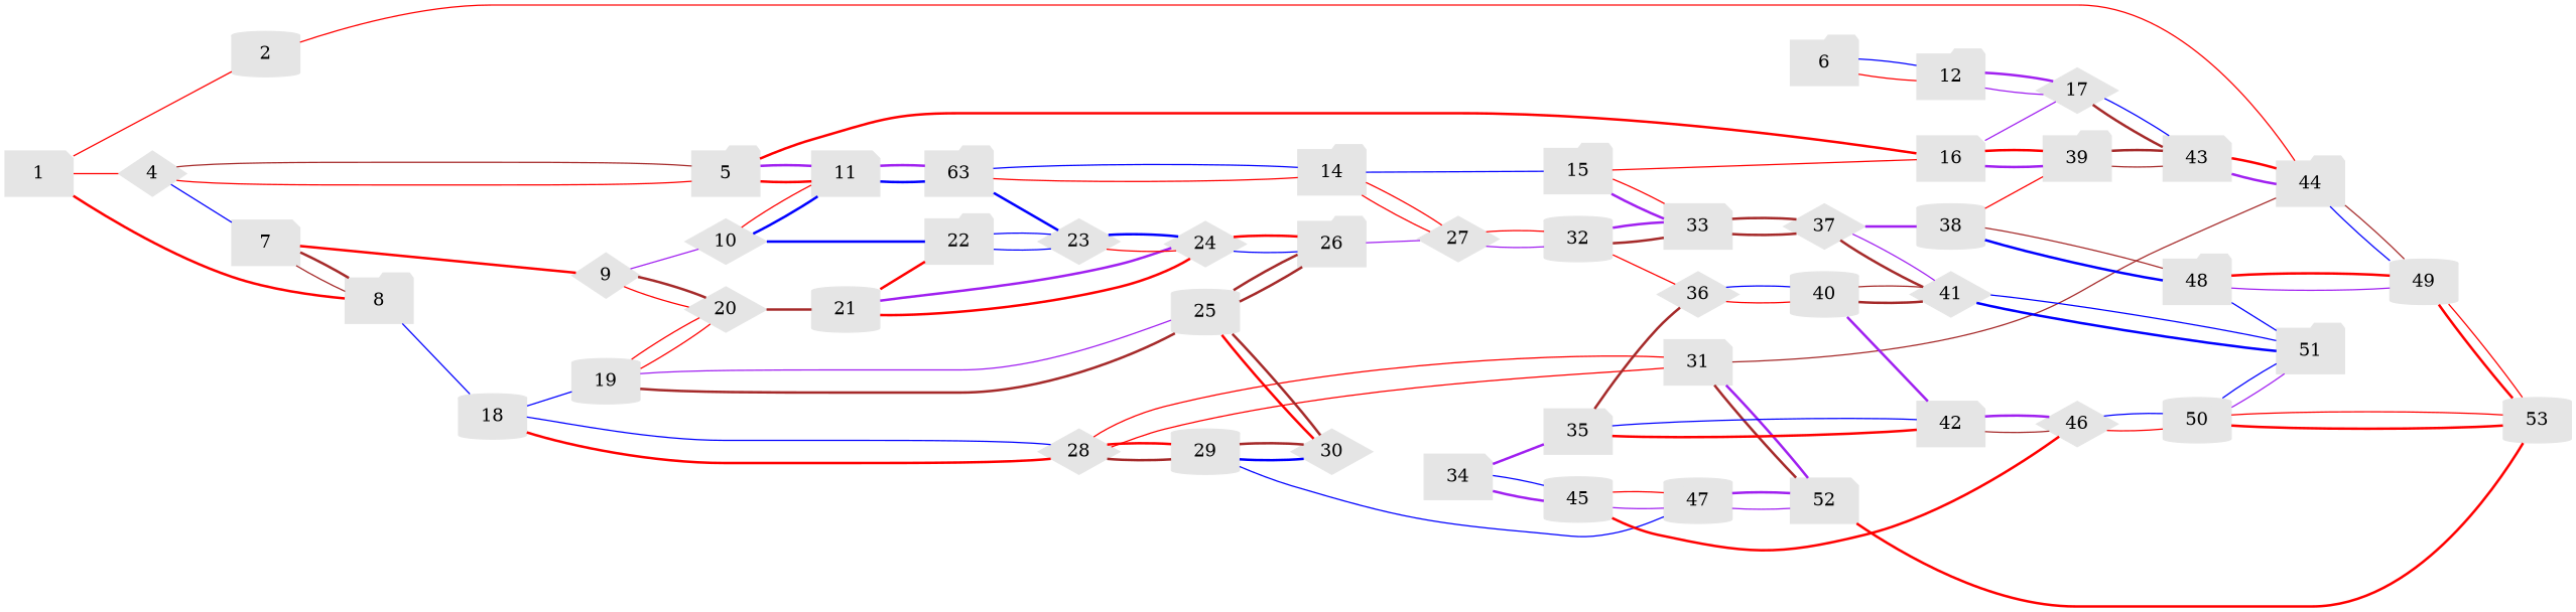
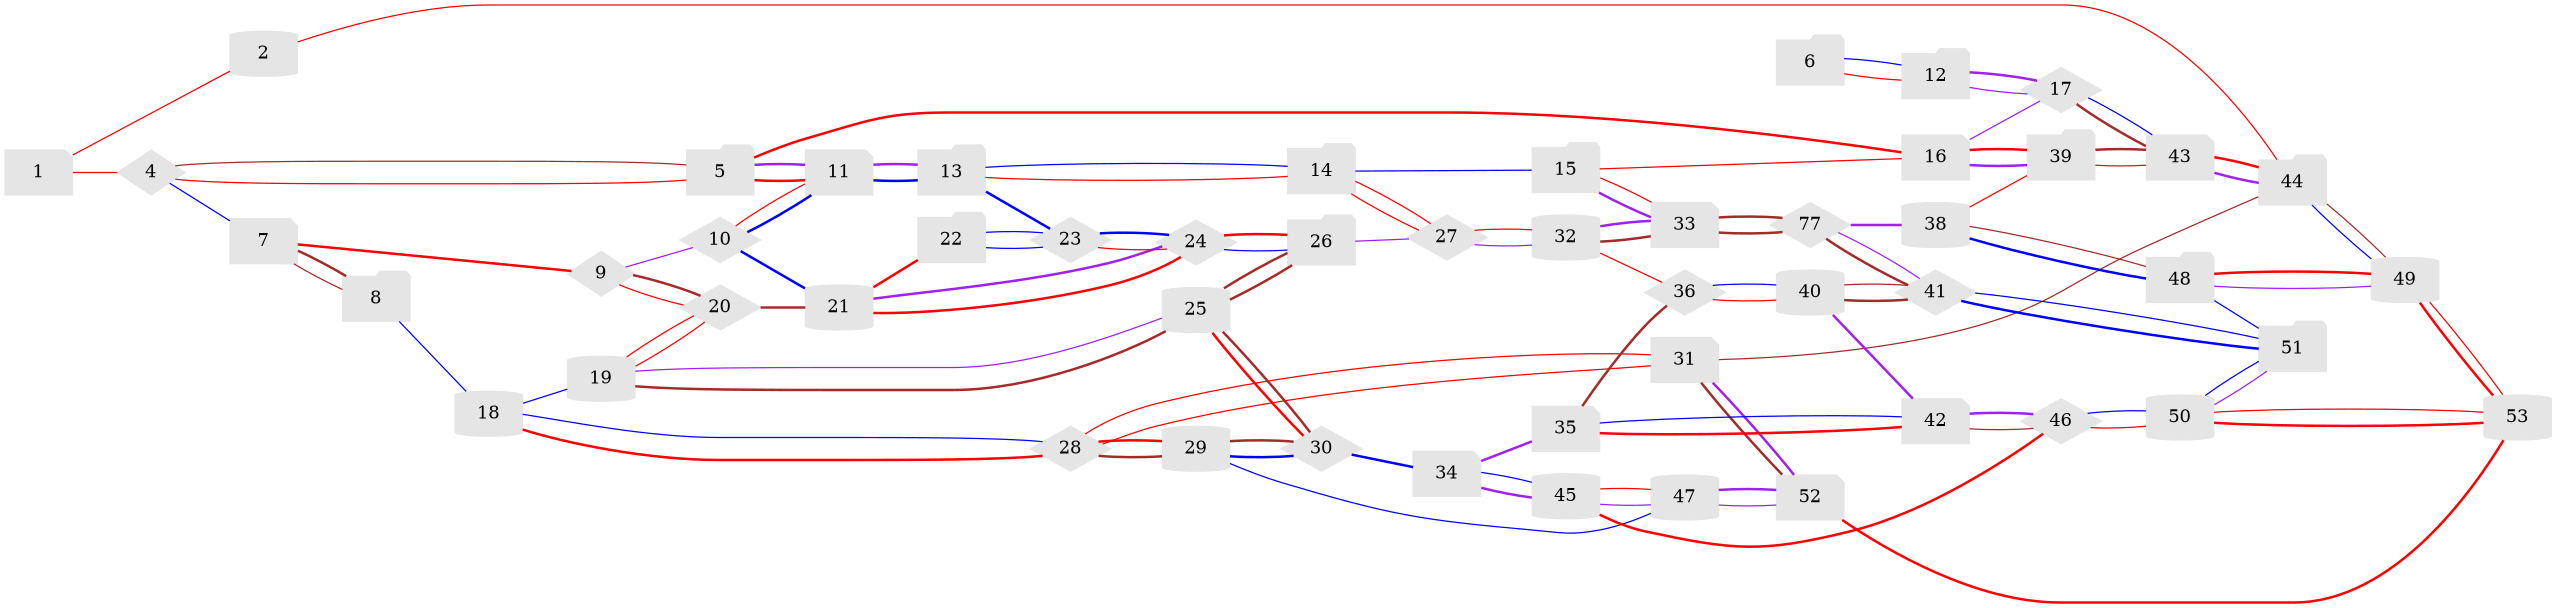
  graph {
    rankdir=LR
    node [color=gray90 shape=cylinder style=filled]
    edge [color=red style=solid]
    1 [shape=note]
    2
    4 [shape=diamond]
    8 [shape=folder]
    44 [shape=folder]
    5 [shape=folder]
    7 [shape=note]
    18
    12 [shape=folder]
    17 [shape=diamond]
    49
    6 [shape=folder]
    11 [shape=note]
    16 [shape=note]
    9 [shape=diamond]
-   13 [shape=folder label=63]
+   13 [shape=folder]
    10 [shape=diamond]
    20 [shape=diamond]
    19
    28 [shape=diamond]
    31 [shape=note]
    52 [shape=note]
    22 [shape=folder]
    21
    23 [shape=diamond]
    14 [shape=folder]
    43 [shape=note]
    15 [shape=folder]
    27 [shape=diamond]
    24 [shape=diamond]
    33 [shape=note]
    32
    39 [shape=folder]
-   37 [shape=diamond]
+   37 [shape=diamond label=77]
    25
    29
    26 [shape=folder]
    30 [shape=diamond]
    34 [shape=note]
    36 [shape=diamond]
    47
    35 [shape=note]
    45
    53
    40
    38
    41 [shape=diamond]
    42 [shape=note]
    46 [shape=diamond]
    48 [shape=folder]
    51 [shape=folder]
    50
    1 -- 2
    1 -- 4
-   1 -- 8 [style=bold]
    2 -- 44
    4 -- 5
    4 -- 5 [color=brown]
    4 -- 7 [color=blue]
    8 -- 18 [color=blue]
    44 -- 49 [color=blue]
    44 -- 49 [color=brown]
    5 -- 11 [style=bold]
    5 -- 11 [color=purple style=bold]
    5 -- 16 [style=bold]
    7 -- 8 [color=brown]
    7 -- 8 [color=brown style=bold]
    7 -- 9 [style=bold]
    18 -- 19 [color=blue]
    18 -- 28 [style=bold]
    18 -- 28 [color=blue]
    12 -- 17 [color=purple]
    12 -- 17 [color=purple style=bold]
    17 -- 43 [color=brown style=bold]
    17 -- 43 [color=blue]
    49 -- 53 [style=bold]
    49 -- 53
    6 -- 12
    6 -- 12 [color=blue]
    11 -- 13 [color=blue style=bold]
    11 -- 13 [color=purple style=bold]
    16 -- 17 [color=purple]
    16 -- 39 [color=purple style=bold]
    16 -- 39 [style=bold]
    9 -- 10 [color=purple]
    9 -- 20
    9 -- 20 [color=brown style=bold]
    13 -- 23 [color=blue style=bold]
    13 -- 14
    13 -- 14 [color=blue]
    10 -- 11 [color=blue style=bold]
    10 -- 11
-   10 -- 22 [color=blue style=bold]
+   10 -- 21 [color=blue style=bold]
    20 -- 21 [color=brown style=bold]
    19 -- 20
    19 -- 20
    19 -- 25 [color=brown style=bold]
    19 -- 25 [color=purple]
    28 -- 31
    28 -- 31
    28 -- 29 [color=brown style=bold]
    28 -- 29 [style=bold]
    31 -- 44 [color=brown]
    31 -- 52 [color=brown style=bold]
    31 -- 52 [color=purple style=bold]
    52 -- 53 [style=bold]
    22 -- 23 [color=blue]
    22 -- 23 [color=blue]
    21 -- 22 [style=bold]
    21 -- 24 [style=bold]
    21 -- 24 [color=purple style=bold]
    23 -- 24
    23 -- 24 [color=blue style=bold]
    14 -- 15 [color=blue]
    14 -- 27
    14 -- 27
    43 -- 44 [color=purple style=bold]
    43 -- 44 [style=bold]
    15 -- 16
    15 -- 33 [color=purple style=bold]
    15 -- 33
    27 -- 32 [color=purple]
    27 -- 32
    24 -- 26 [color=blue]
    24 -- 26 [style=bold]
    33 -- 37 [color=brown style=bold]
    33 -- 37 [color=brown style=bold]
    32 -- 33 [color=brown style=bold]
    32 -- 33 [color=purple style=bold]
    32 -- 36
    39 -- 43 [color=brown]
    39 -- 43 [color=brown style=bold]
    37 -- 38 [color=purple style=bold]
    37 -- 41 [color=brown style=bold]
    37 -- 41 [color=purple]
    25 -- 26 [color=brown style=bold]
    25 -- 26 [color=brown style=bold]
    25 -- 30 [style=bold]
    25 -- 30 [color=brown style=bold]
    29 -- 30 [color=blue style=bold]
    29 -- 30 [color=brown style=bold]
    29 -- 47 [color=blue]
    26 -- 27 [color=purple]
+   30 -- 34 [color=blue style=bold]
    34 -- 35 [color=purple style=bold]
    34 -- 45 [color=purple style=bold]
    34 -- 45 [color=blue]
    36 -- 40
    36 -- 40 [color=blue]
    47 -- 52 [color=purple]
    47 -- 52 [color=purple style=bold]
    35 -- 36 [color=brown style=bold]
    35 -- 42 [style=bold]
    35 -- 42 [color=blue]
    45 -- 47 [color=purple]
    45 -- 47
    45 -- 46 [style=bold]
    40 -- 41 [color=brown style=bold]
    40 -- 41 [color=brown]
    40 -- 42 [color=purple style=bold]
    38 -- 39
    38 -- 48 [color=blue style=bold]
    38 -- 48 [color=brown]
    41 -- 51 [color=blue style=bold]
    41 -- 51 [color=blue]
    42 -- 46 [color=brown]
    42 -- 46 [color=purple style=bold]
    46 -- 50
    46 -- 50 [color=blue]
    48 -- 49 [color=purple]
    48 -- 49 [style=bold]
    48 -- 51 [color=blue]
    50 -- 53 [style=bold]
    50 -- 53
    50 -- 51 [color=purple]
    50 -- 51 [color=blue]
  }
